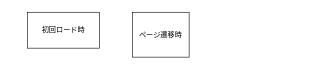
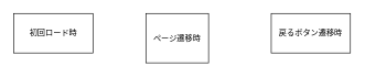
  <mxCell id="0" />
  <mxCell id="1" parent="0" />
  <mxCell id="2" value="" style="edgeStyle=orthogonalEdgeStyle;rounded=0;orthogonalLoop=1;jettySize=auto;html=1;" edge="1" parent="1"><mxGeometry relative="1" as="geometry"><mxPoint x="200" y="80" as="sourcePoint" /></mxGeometry></mxCell>
- <mxCell id="3" value="初回ロード時" style="rounded=0;whiteSpace=wrap;html=1;" vertex="1" parent="1"><mxGeometry x="45" y="20" width="120" height="60" as="geometry" /></mxCell>
+ <mxCell id="3" value="初回ロード時" style="rounded=0;whiteSpace=wrap;html=1;" vertex="1" parent="1"><mxGeometry x="20" y="20" width="120" height="60" as="geometry" /></mxCell>
  <mxCell id="4" value="ページ遷移時" style="rounded=0;whiteSpace=wrap;html=1;" vertex="1" parent="1"><mxGeometry x="220" y="20" width="95" height="75" as="geometry" /></mxCell>
+ <mxCell id="5" value="戻るボタン遷移時" style="rounded=0;whiteSpace=wrap;html=1;" vertex="1" parent="1"><mxGeometry x="410" y="20" width="120" height="60" as="geometry" /></mxCell>
